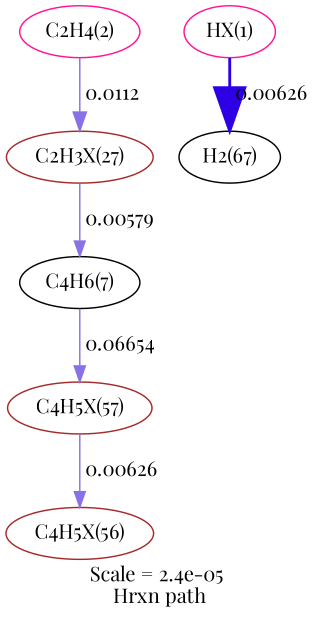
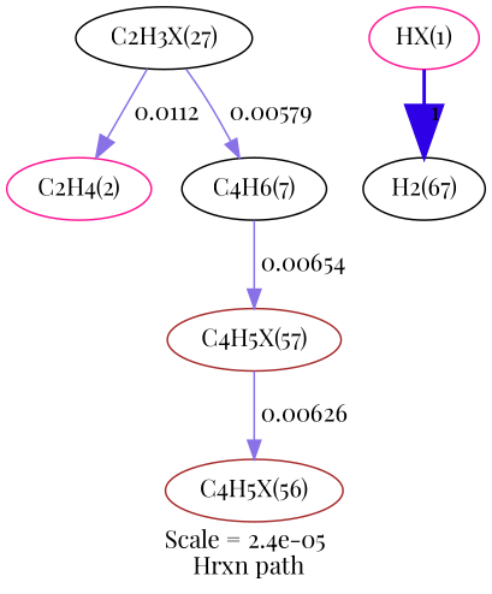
  digraph {
    fontname="Playfair Display"
    label="Scale = 2.4e-05\l Hrxn path"
    node [color=brown fontname="Playfair Display"]
    edge [color="0.7, 0.506, 0.9" fontname="Playfair Display" style=solid]
    n1 [color=deeppink label="C2H4(2)"]
-   n2 [label="C2H3X(27)"]
+   n2 [color=black label="C2H3X(27)"]
    n3 [color=black label="C4H6(7)"]
    n4 [label="C4H5X(57)"]
    n5 [color=deeppink label="HX(1)"]
    n6 [color=black label="H2(67)"]
    n7 [label="C4H5X(56)"]
-   n1 -> n2 [arrowsize=1.31 color="0.7, 0.511, 0.9" label=" 0.0112"]
+   n2 -> n1 [arrowsize=1.31 color="0.7, 0.511, 0.9" label=" 0.0112"]
    n2 -> n3 [arrowsize=1.06 label=" 0.00579"]
-   n3 -> n4 [arrowsize=1.1 color="0.7, 0.507, 0.9" label=" 0.06654"]
+   n3 -> n4 [arrowsize=1.1 color="0.7, 0.507, 0.9" label=" 0.00654"]
    n4 -> n7 [arrowsize=1.08 label=" 0.00626"]
-   n5 -> n6 [arrowsize=3 color="0.7, 1.5, 0.9" label=" 0.00626" style=bold]
+   n5 -> n6 [arrowsize=3 color="0.7, 1.5, 0.9" label=" 1" style=bold]
  }
